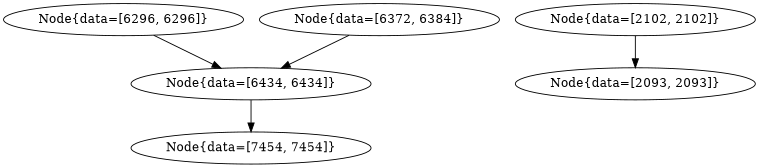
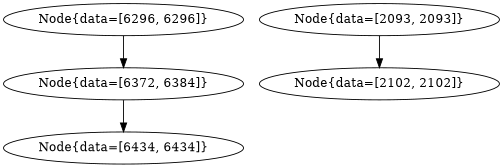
  digraph {
    n1 [label="Node{data=[6296, 6296]}"]
    n2 [label="Node{data=[6434, 6434]}"]
    n3 [label="Node{data=[2093, 2093]}"]
    n4 [label="Node{data=[2102, 2102]}"]
-   n5 [label="Node{data=[7454, 7454]}"]
    n6 [label="Node{data=[6372, 6384]}"]
-   n1 -> n2
-   n2 -> n5
-   n4 -> n3
+   n1 -> n6
+   n3 -> n4
    n6 -> n2
  }
